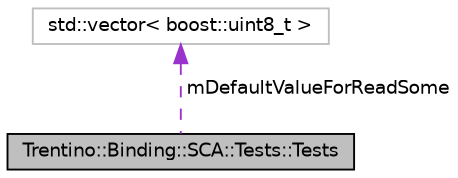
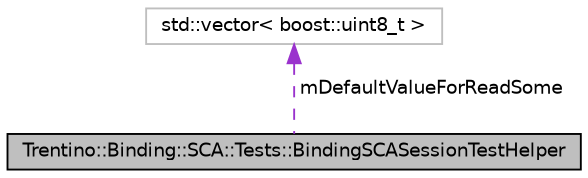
  digraph {
    node [fontname=Helvetica fontsize=10 shape=record style=filled]
-   n1 [color=black fillcolor=grey75 fontcolor=black height=0.2 label="Trentino::Binding::SCA::Tests::Tests" width=0.4]
+   n1 [color=black fillcolor=grey75 fontcolor=black height=0.2 label="Trentino::Binding::SCA::Tests::BindingSCASessionTestHelper" width=0.4]
    n2 [color=grey75 fillcolor=white height=0.2 label="std::vector\< boost::uint8_t \>" width=0.4]
    n2 -> n1 [color=darkorchid3 dir=back fontname=Helvetica fontsize=10 label=" mDefaultValueForReadSome" labelfontname=Helvetica labelfontsize=10 style=dashed]
  }
